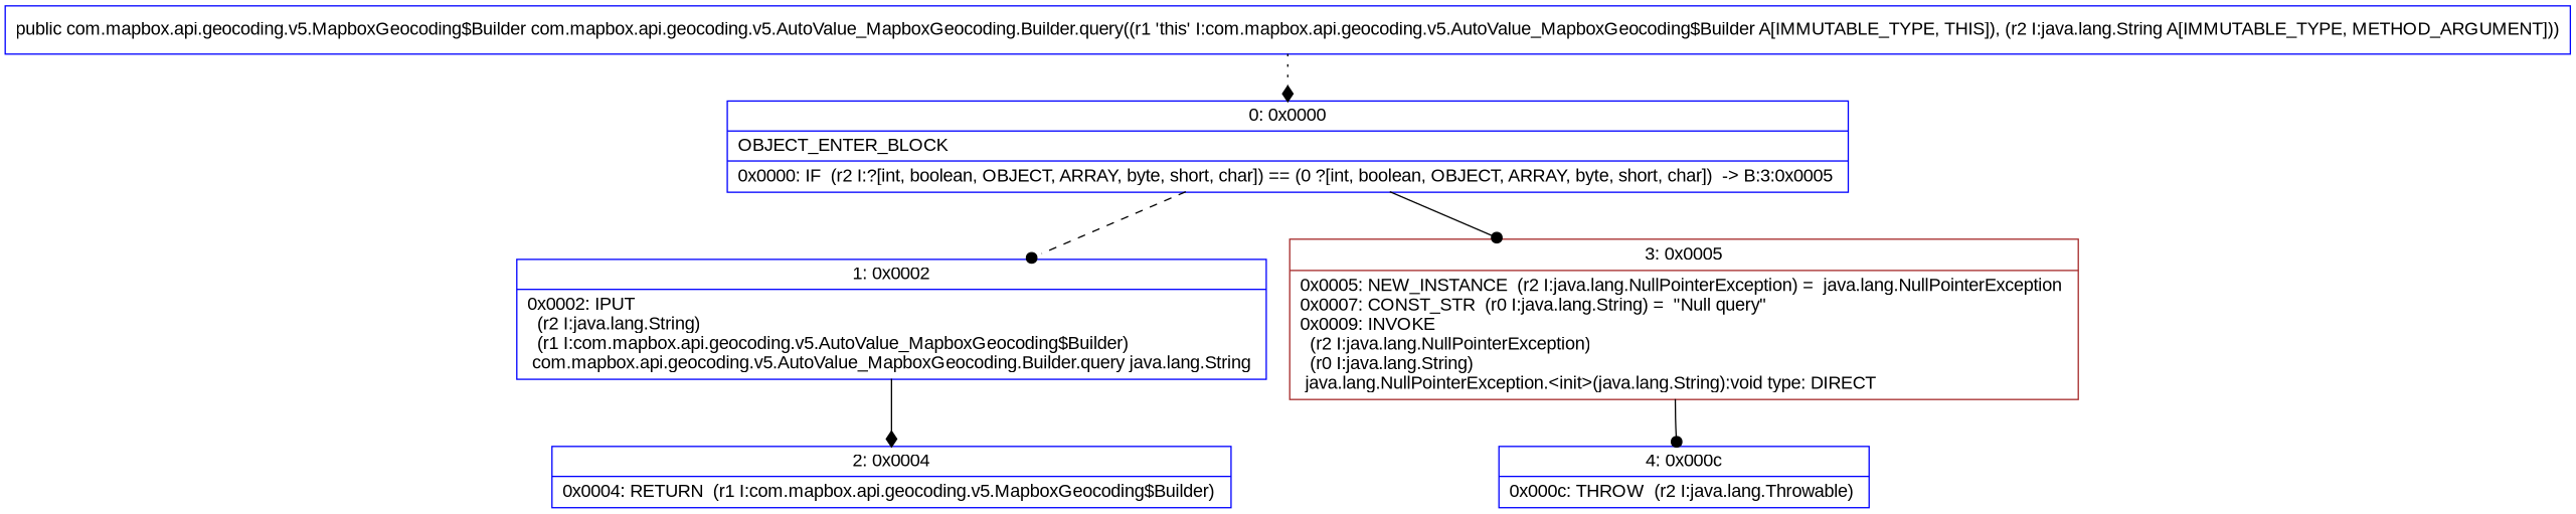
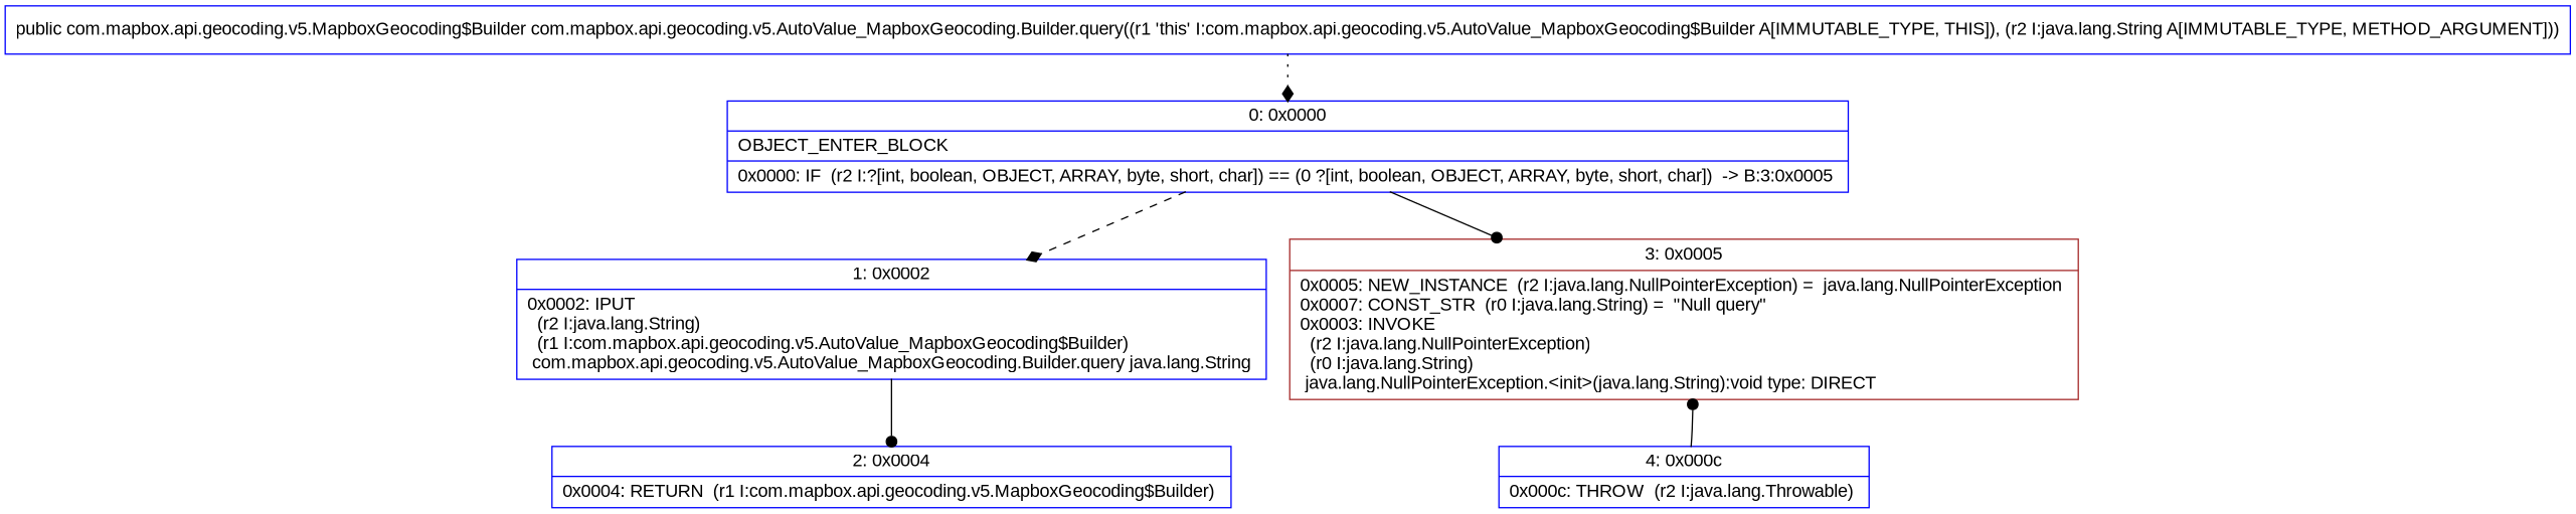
  digraph {
    fontname="Liberation Sans"
    node [color=blue fontname="Liberation Sans" shape=record]
    edge [arrowhead=dot fontname="Liberation Sans" style=solid]
    n1 [label="{0\:\ 0x0000|OBJECT_ENTER_BLOCK\l|0x0000: IF  (r2 I:?[int, boolean, OBJECT, ARRAY, byte, short, char]) == (0 ?[int, boolean, OBJECT, ARRAY, byte, short, char])  \-\> B:3:0x0005 \l}"]
    n2 [label="{1\:\ 0x0002|0x0002: IPUT  \l  (r2 I:java.lang.String)\l  (r1 I:com.mapbox.api.geocoding.v5.AutoValue_MapboxGeocoding$Builder)\l com.mapbox.api.geocoding.v5.AutoValue_MapboxGeocoding.Builder.query java.lang.String \l}"]
-   n3 [color=brown label="{3\:\ 0x0005|0x0005: NEW_INSTANCE  (r2 I:java.lang.NullPointerException) =  java.lang.NullPointerException \l0x0007: CONST_STR  (r0 I:java.lang.String) =  \"Null query\" \l0x0009: INVOKE  \l  (r2 I:java.lang.NullPointerException)\l  (r0 I:java.lang.String)\l java.lang.NullPointerException.\<init\>(java.lang.String):void type: DIRECT \l}"]
+   n3 [color=brown label="{3\:\ 0x0005|0x0005: NEW_INSTANCE  (r2 I:java.lang.NullPointerException) =  java.lang.NullPointerException \l0x0007: CONST_STR  (r0 I:java.lang.String) =  \"Null query\" \l0x0003: INVOKE  \l  (r2 I:java.lang.NullPointerException)\l  (r0 I:java.lang.String)\l java.lang.NullPointerException.\<init\>(java.lang.String):void type: DIRECT \l}"]
    n4 [label="{2\:\ 0x0004|0x0004: RETURN  (r1 I:com.mapbox.api.geocoding.v5.MapboxGeocoding$Builder) \l}"]
    n5 [label="{4\:\ 0x000c|0x000c: THROW  (r2 I:java.lang.Throwable) \l}"]
    n6 [label="{public com.mapbox.api.geocoding.v5.MapboxGeocoding$Builder com.mapbox.api.geocoding.v5.AutoValue_MapboxGeocoding.Builder.query((r1 'this' I:com.mapbox.api.geocoding.v5.AutoValue_MapboxGeocoding$Builder A[IMMUTABLE_TYPE, THIS]), (r2 I:java.lang.String A[IMMUTABLE_TYPE, METHOD_ARGUMENT])) }"]
-   n1 -> n2 [style=dashed]
+   n1 -> n2 [arrowhead=diamond style=dashed]
    n1 -> n3
-   n2 -> n4 [arrowhead=diamond]
-   n3 -> n5
+   n2 -> n4
+   n5 -> n3
    n6 -> n1 [arrowhead=diamond style=dotted]
  }
